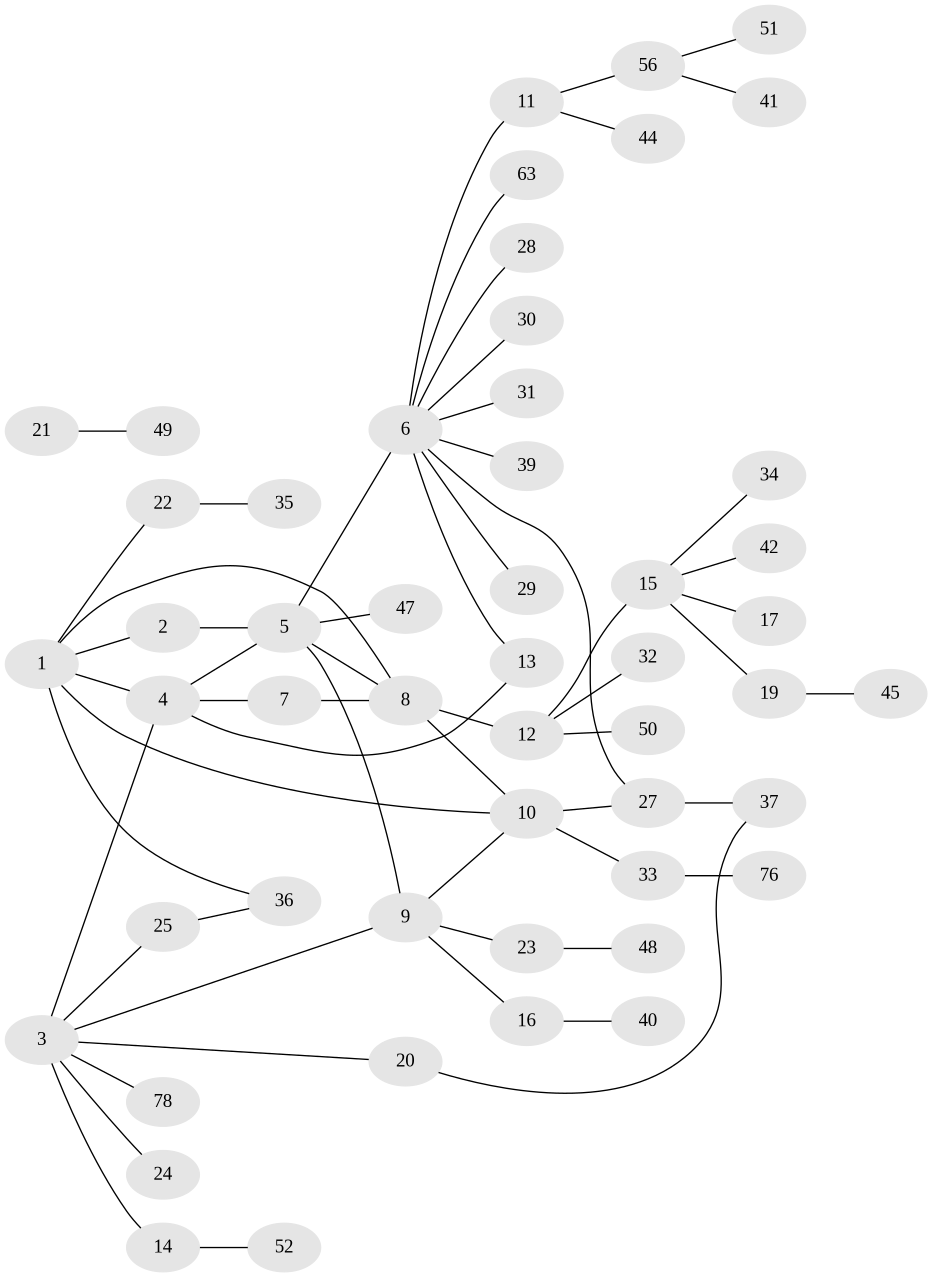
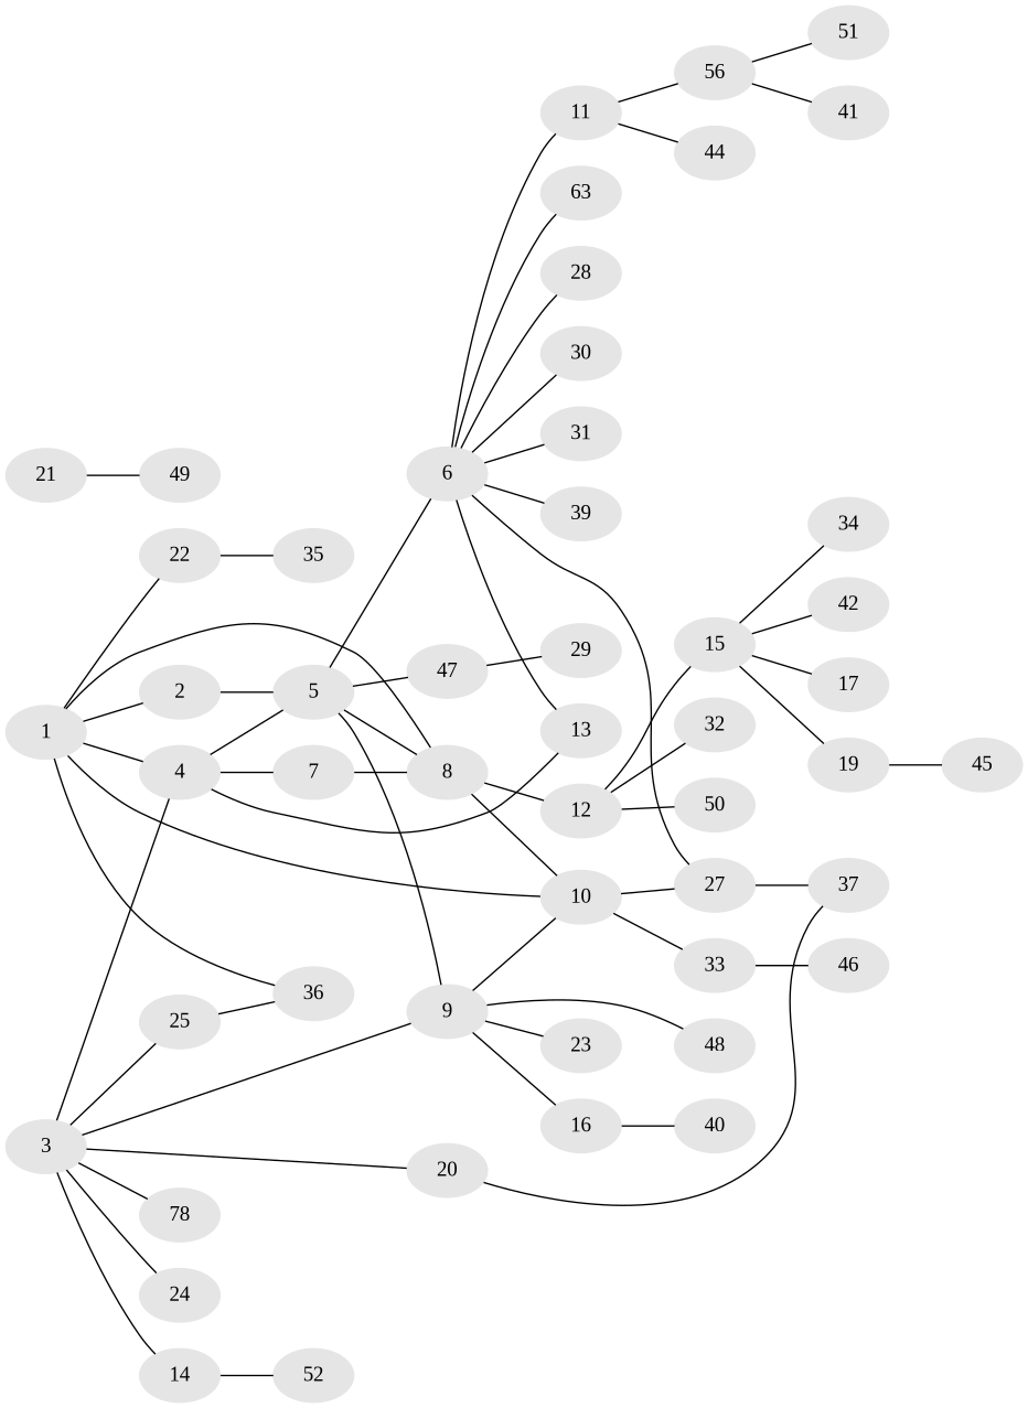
  graph {
    fontname="Liberation Serif"
    rankdir=LR
    node [color=gray90 fontname="Liberation Serif" style=filled]
    edge [fontname="Liberation Serif"]
    1
    2
    4
    8
    10
    22
    36
    5
    7
    13
    12
    27
    33
    21
    49
    35
    9
    6
    47
    3
    14
    n22 [label=78]
    20
    24
    25
    16
    23
    52
    37
    11
    28
    29
    30
    31
    39
    n36 [label=63]
    n37 [label=56]
    44
    15
    32
    50
    40
    48
-   46 [label=76]
+   46
    41
    51
    17
    19
    34
    42
    45
    1 -- 2
    1 -- 4
    1 -- 8
    1 -- 10
    1 -- 22
    1 -- 36
    2 -- 5
    4 -- 5
    4 -- 7
    4 -- 13
    8 -- 10
    8 -- 12
    10 -- 27
    10 -- 33
    22 -- 35
    5 -- 8
    5 -- 9
    5 -- 6
    5 -- 47
    7 -- 8
    12 -- 15
    12 -- 32
    12 -- 50
    27 -- 37
    33 -- 46
    21 -- 49
    9 -- 10
    9 -- 16
    9 -- 23
    6 -- 13
    6 -- 27
    6 -- 11
    6 -- 28
-   6 -- 29
+   47 -- 29
    6 -- 30
    6 -- 31
    6 -- 39
    6 -- n36
    3 -- 4
    3 -- 9
    3 -- 14
    3 -- n22
    3 -- 20
    3 -- 24
    3 -- 25
    14 -- 52
    20 -- 37
    25 -- 36
    16 -- 40
-   23 -- 48
+   9 -- 48
    11 -- n37
    11 -- 44
    n37 -- 41
    n37 -- 51
    15 -- 17
    15 -- 19
    15 -- 34
    15 -- 42
    19 -- 45
  }
